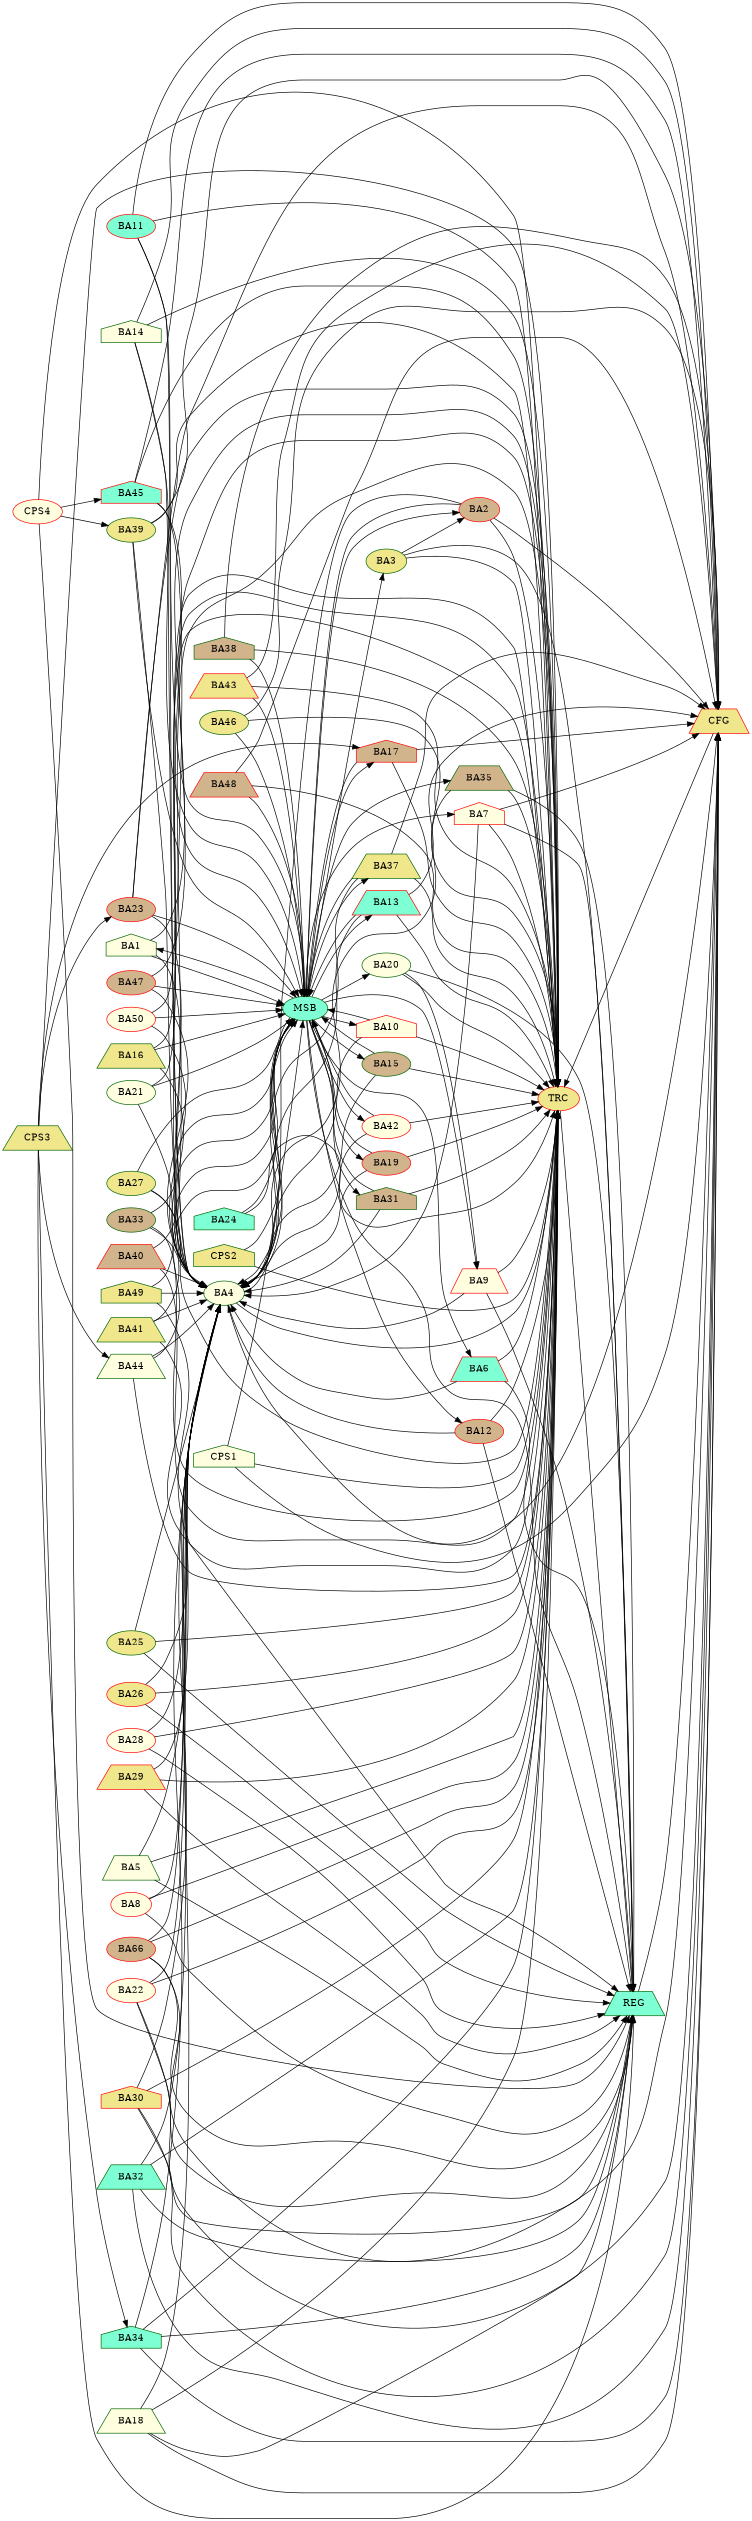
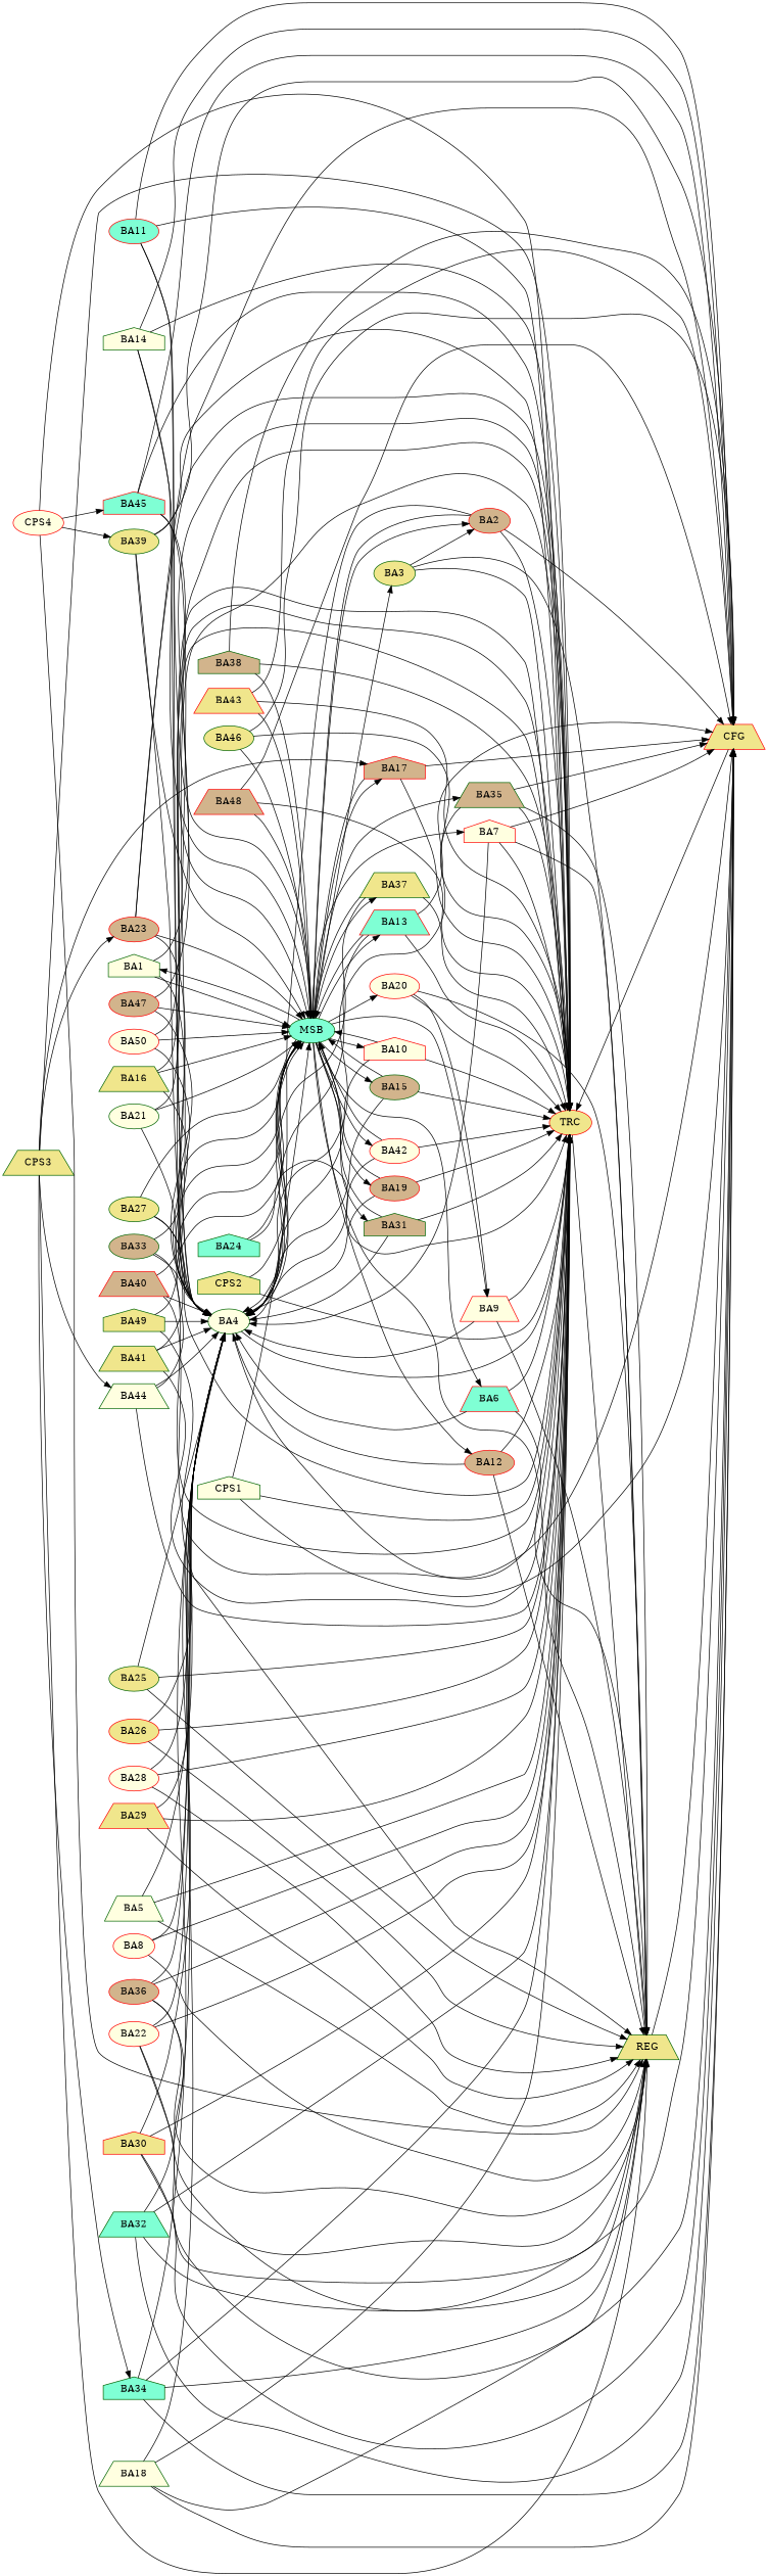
  strict digraph {
    fontname="DejaVu Serif"
    rankdir=LR
    node [color=darkgreen fillcolor=lightyellow fontname="DejaVu Serif" shape=ellipse style=filled]
    edge [fontname="DejaVu Serif"]
    n1 [label=BA1 shape=house]
    n2 [label=BA4]
    n3 [fillcolor=aquamarine label=MSB]
    n4 [color=red fillcolor=khaki label=TRC]
    n5 [color=red fillcolor=khaki label=CFG shape=trapezium]
    n6 [color=red fillcolor=tan label=BA2]
    n7 [fillcolor=khaki label=BA3]
-   n8 [fillcolor=aquamarine label=REG shape=trapezium]
+   n8 [fillcolor=khaki label=REG shape=trapezium]
    n9 [color=red fillcolor=aquamarine label=BA6 shape=trapezium]
    n10 [color=red label=BA7 shape=house]
    n11 [color=red label=BA9 shape=trapezium]
    n12 [color=red label=BA10 shape=house]
    n13 [color=red fillcolor=tan label=BA12]
    n14 [color=red fillcolor=aquamarine label=BA13 shape=trapezium]
    n15 [fillcolor=tan label=BA15]
    n16 [color=red fillcolor=tan label=BA17 shape=house]
    n17 [color=red fillcolor=tan label=BA19]
-   n18 [label=BA20]
+   n18 [color=red label=BA20]
    n19 [fillcolor=tan label=BA31 shape=house]
    n20 [fillcolor=tan label=BA35 shape=trapezium]
    n21 [fillcolor=khaki label=BA37 shape=trapezium]
    n22 [color=red label=BA42]
    n23 [label=BA5 shape=trapezium]
    n24 [color=red label=BA8]
    n25 [color=red fillcolor=aquamarine label=BA11]
    n26 [label=BA14 shape=house]
    n27 [fillcolor=khaki label=BA16 shape=trapezium]
    n28 [label=BA18 shape=trapezium]
    n29 [label=BA21]
    n30 [color=red label=BA22]
    n31 [color=red fillcolor=tan label=BA23]
    n32 [fillcolor=aquamarine label=BA24 shape=house]
    n33 [fillcolor=khaki label=BA25]
    n34 [color=red fillcolor=khaki label=BA26]
    n35 [fillcolor=khaki label=BA27]
    n36 [color=red label=BA28]
    n37 [color=red fillcolor=khaki label=BA29 shape=trapezium]
    n38 [color=red fillcolor=khaki label=BA30 shape=house]
    n39 [fillcolor=aquamarine label=BA32 shape=trapezium]
    n40 [fillcolor=tan label=BA33]
    n41 [fillcolor=aquamarine label=BA34 shape=house]
-   n42 [color=red fillcolor=tan label=BA66]
+   n42 [color=red fillcolor=tan label=BA36]
    n43 [fillcolor=tan label=BA38 shape=house]
    n44 [fillcolor=khaki label=BA39]
    n45 [color=red fillcolor=tan label=BA40 shape=trapezium]
    n46 [fillcolor=khaki label=BA41 shape=trapezium]
    n47 [color=red fillcolor=khaki label=BA43 shape=trapezium]
    n48 [label=BA44 shape=trapezium]
    n49 [color=red fillcolor=aquamarine label=BA45 shape=house]
    n50 [fillcolor=khaki label=BA46]
    n51 [color=red fillcolor=tan label=BA47]
    n52 [color=red fillcolor=tan label=BA48 shape=trapezium]
    n53 [fillcolor=khaki label=BA49 shape=house]
    n54 [color=red label=BA50]
    n55 [label=CPS1 shape=house]
    n56 [fillcolor=khaki label=CPS2 shape=house]
    n57 [fillcolor=khaki label=CPS3 shape=trapezium]
    n58 [color=red label=CPS4]
    n1 -> n2
    n1 -> n3
    n1 -> n4
    n2 -> n3
    n2 -> n4
    n2 -> n5
    n3 -> n1
    n3 -> n2
    n3 -> n6
    n3 -> n7
    n3 -> n8
    n3 -> n9
    n3 -> n10
    n3 -> n11
    n3 -> n12
    n3 -> n13
    n3 -> n14
    n3 -> n15
    n3 -> n16
    n3 -> n17
    n3 -> n18
    n3 -> n19
    n3 -> n20
    n3 -> n21
    n3 -> n22
    n4 -> n8
    n5 -> n4
    n6 -> n2
    n6 -> n3
    n6 -> n4
    n6 -> n5
    n7 -> n4
    n7 -> n6
    n7 -> n8
    n8 -> n5
    n9 -> n2
    n9 -> n4
    n9 -> n8
    n10 -> n2
    n10 -> n4
    n10 -> n5
    n10 -> n8
    n11 -> n2
    n11 -> n4
    n11 -> n8
    n12 -> n2
    n12 -> n3
    n12 -> n4
    n13 -> n2
    n13 -> n4
    n13 -> n8
    n14 -> n2
    n14 -> n3
    n14 -> n4
    n14 -> n5
    n15 -> n2
    n15 -> n3
    n15 -> n4
    n16 -> n3
    n16 -> n4
    n16 -> n5
    n17 -> n2
    n17 -> n3
    n17 -> n4
    n18 -> n4
    n18 -> n8
    n18 -> n11
    n19 -> n2
    n19 -> n3
    n19 -> n4
    n20 -> n2
    n20 -> n4
-   n21 -> n5
+   n20 -> n5
    n20 -> n8
    n21 -> n2
    n21 -> n3
    n21 -> n4
    n22 -> n2
    n22 -> n3
    n22 -> n4
    n23 -> n2
    n23 -> n4
    n23 -> n8
    n24 -> n2
    n24 -> n4
    n24 -> n8
    n25 -> n2
    n25 -> n3
    n25 -> n4
    n25 -> n5
    n26 -> n2
    n26 -> n3
    n26 -> n4
    n26 -> n5
    n27 -> n2
    n27 -> n3
    n27 -> n4
    n28 -> n2
    n28 -> n4
    n28 -> n5
    n28 -> n8
    n29 -> n2
    n29 -> n3
    n29 -> n4
    n30 -> n2
    n30 -> n4
    n30 -> n5
    n30 -> n8
    n31 -> n2
    n31 -> n3
    n31 -> n4
    n31 -> n5
    n32 -> n3
    n32 -> n4
    n33 -> n2
    n33 -> n4
    n33 -> n8
    n34 -> n2
    n34 -> n4
    n34 -> n8
    n35 -> n2
    n35 -> n3
    n35 -> n4
    n36 -> n2
    n36 -> n4
    n36 -> n8
    n37 -> n2
    n37 -> n4
    n37 -> n8
    n38 -> n2
    n38 -> n4
    n38 -> n5
    n38 -> n8
    n39 -> n2
    n39 -> n4
    n39 -> n5
    n39 -> n8
    n40 -> n2
    n40 -> n3
    n40 -> n4
    n41 -> n2
    n41 -> n4
    n41 -> n5
    n41 -> n8
    n42 -> n2
    n42 -> n4
    n42 -> n5
    n42 -> n8
    n43 -> n3
    n43 -> n4
    n43 -> n5
    n44 -> n2
    n44 -> n3
    n44 -> n4
    n44 -> n5
    n45 -> n2
    n45 -> n3
    n45 -> n4
    n46 -> n2
    n46 -> n3
    n46 -> n4
    n47 -> n3
    n47 -> n4
    n47 -> n5
    n48 -> n2
    n48 -> n3
    n48 -> n4
    n49 -> n2
    n49 -> n3
    n49 -> n4
    n49 -> n5
    n50 -> n3
    n50 -> n4
    n50 -> n5
    n51 -> n2
    n51 -> n3
    n51 -> n4
    n52 -> n3
    n52 -> n4
    n52 -> n5
    n53 -> n2
    n53 -> n4
    n53 -> n8
    n54 -> n2
    n54 -> n3
    n54 -> n4
    n55 -> n3
    n55 -> n4
    n55 -> n5
    n56 -> n3
    n56 -> n4
    n57 -> n4
    n57 -> n8
    n57 -> n16
    n57 -> n31
    n57 -> n41
    n57 -> n48
    n58 -> n4
    n58 -> n8
    n58 -> n44
    n58 -> n49
  }
